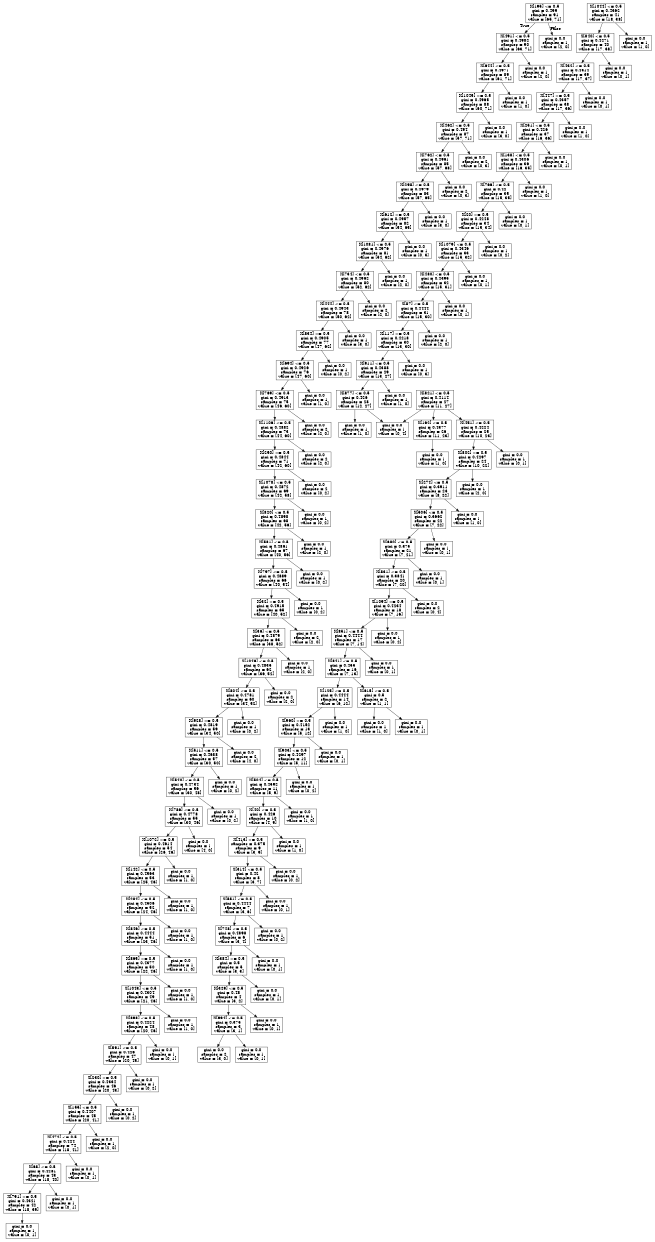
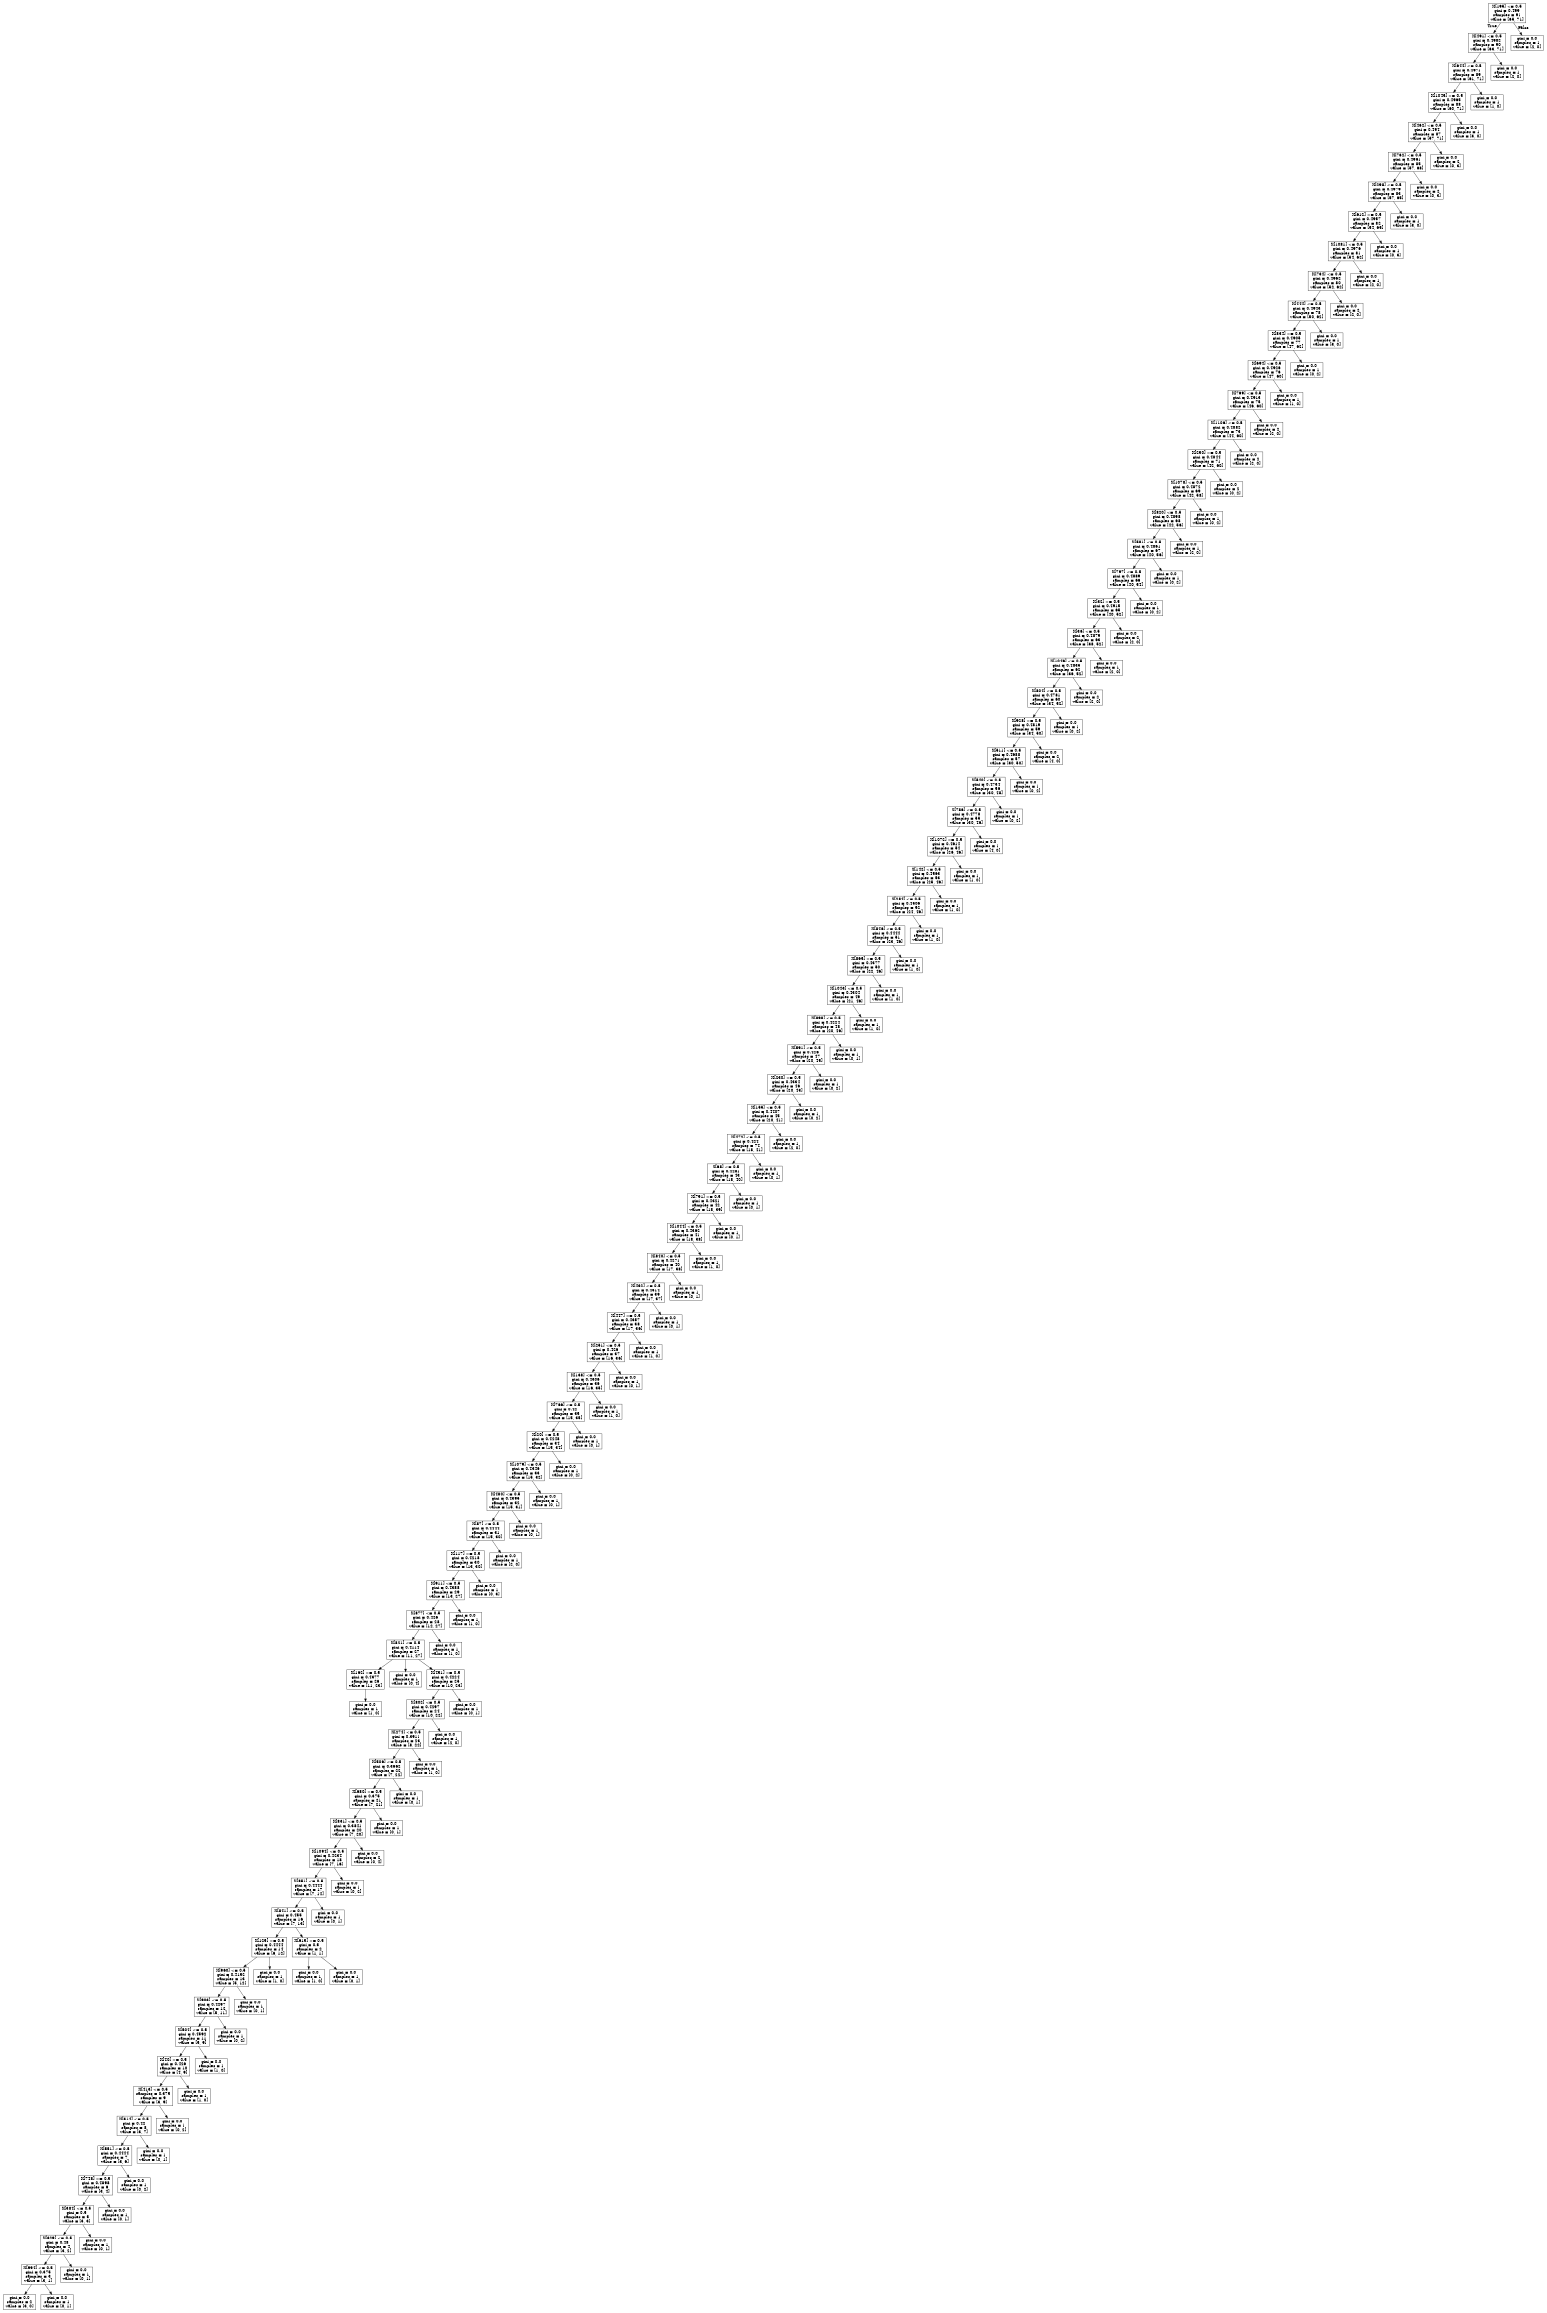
  digraph {
    node [shape=box]
    n1 [label="X[195] <= 0.5\ngini = 0.499\nsamples = 91\nvalue = [65, 71]"]
    n2 [label="X[491] <= 0.5\ngini = 0.4982\nsamples = 90\nvalue = [63, 71]"]
    n3 [label="gini = 0.0\nsamples = 1\nvalue = [2, 0]"]
    n4 [label="X[644] <= 0.5\ngini = 0.4971\nsamples = 89\nvalue = [61, 71]"]
    n5 [label="gini = 0.0\nsamples = 1\nvalue = [2, 0]"]
    n6 [label="X[1045] <= 0.5\ngini = 0.4965\nsamples = 88\nvalue = [60, 71]"]
    n7 [label="gini = 0.0\nsamples = 1\nvalue = [1, 0]"]
    n8 [label="X[462] <= 0.5\ngini = 0.494\nsamples = 87\nvalue = [57, 71]"]
    n9 [label="gini = 0.0\nsamples = 1\nvalue = [3, 0]"]
    n10 [label="X[762] <= 0.5\ngini = 0.4961\nsamples = 85\nvalue = [57, 68]"]
    n11 [label="gini = 0.0\nsamples = 2\nvalue = [0, 3]"]
    n12 [label="X[298] <= 0.5\ngini = 0.4979\nsamples = 83\nvalue = [57, 65]"]
    n13 [label="gini = 0.0\nsamples = 2\nvalue = [0, 3]"]
    n14 [label="X[612] <= 0.5\ngini = 0.4957\nsamples = 82\nvalue = [54, 65]"]
    n15 [label="gini = 0.0\nsamples = 1\nvalue = [3, 0]"]
    n16 [label="X[1081] <= 0.5\ngini = 0.4976\nsamples = 81\nvalue = [54, 62]"]
    n17 [label="gini = 0.0\nsamples = 1\nvalue = [0, 3]"]
    n18 [label="X[734] <= 0.5\ngini = 0.4962\nsamples = 80\nvalue = [52, 62]"]
    n19 [label="gini = 0.0\nsamples = 1\nvalue = [2, 0]"]
    n20 [label="X[444] <= 0.5\ngini = 0.4943\nsamples = 78\nvalue = [50, 62]"]
    n21 [label="gini = 0.0\nsamples = 2\nvalue = [2, 0]"]
    n22 [label="X[834] <= 0.5\ngini = 0.4905\nsamples = 77\nvalue = [47, 62]"]
    n23 [label="gini = 0.0\nsamples = 1\nvalue = [3, 0]"]
    n24 [label="X[694] <= 0.5\ngini = 0.4926\nsamples = 76\nvalue = [47, 60]"]
    n25 [label="gini = 0.0\nsamples = 1\nvalue = [0, 2]"]
    n26 [label="X[769] <= 0.5\ngini = 0.4913\nsamples = 75\nvalue = [46, 60]"]
    n27 [label="gini = 0.0\nsamples = 1\nvalue = [1, 0]"]
    n28 [label="X[1106] <= 0.5\ngini = 0.4882\nsamples = 73\nvalue = [44, 60]"]
    n29 [label="gini = 0.0\nsamples = 2\nvalue = [2, 0]"]
    n30 [label="X[250] <= 0.5\ngini = 0.4844\nsamples = 71\nvalue = [42, 60]"]
    n31 [label="gini = 0.0\nsamples = 2\nvalue = [2, 0]"]
    n32 [label="X[1078] <= 0.5\ngini = 0.4872\nsamples = 69\nvalue = [42, 58]"]
    n33 [label="gini = 0.0\nsamples = 2\nvalue = [0, 2]"]
    n34 [label="X[820] <= 0.5\ngini = 0.4898\nsamples = 68\nvalue = [42, 56]"]
    n35 [label="gini = 0.0\nsamples = 1\nvalue = [0, 2]"]
    n36 [label="X[581] <= 0.5\ngini = 0.4861\nsamples = 67\nvalue = [40, 56]"]
    n37 [label="gini = 0.0\nsamples = 1\nvalue = [2, 0]"]
    n38 [label="X[797] <= 0.5\ngini = 0.4889\nsamples = 66\nvalue = [40, 54]"]
    n39 [label="gini = 0.0\nsamples = 1\nvalue = [0, 2]"]
    n40 [label="X[32] <= 0.5\ngini = 0.4915\nsamples = 65\nvalue = [40, 52]"]
    n41 [label="gini = 0.0\nsamples = 1\nvalue = [0, 2]"]
    n42 [label="X[36] <= 0.5\ngini = 0.4879\nsamples = 63\nvalue = [38, 52]"]
    n43 [label="gini = 0.0\nsamples = 2\nvalue = [2, 0]"]
    n44 [label="X[1046] <= 0.5\ngini = 0.4835\nsamples = 62\nvalue = [36, 52]"]
    n45 [label="gini = 0.0\nsamples = 1\nvalue = [2, 0]"]
    n46 [label="X[804] <= 0.5\ngini = 0.4781\nsamples = 60\nvalue = [34, 52]"]
    n47 [label="gini = 0.0\nsamples = 2\nvalue = [2, 0]"]
    n48 [label="X[928] <= 0.5\ngini = 0.4819\nsamples = 59\nvalue = [34, 50]"]
    n49 [label="gini = 0.0\nsamples = 1\nvalue = [0, 2]"]
    n50 [label="X[511] <= 0.5\ngini = 0.4688\nsamples = 57\nvalue = [30, 50]"]
    n51 [label="gini = 0.0\nsamples = 2\nvalue = [4, 0]"]
    n52 [label="X[540] <= 0.5\ngini = 0.4734\nsamples = 56\nvalue = [30, 48]"]
    n53 [label="gini = 0.0\nsamples = 1\nvalue = [0, 2]"]
    n54 [label="X[786] <= 0.5\ngini = 0.4778\nsamples = 55\nvalue = [30, 46]"]
    n55 [label="gini = 0.0\nsamples = 1\nvalue = [0, 2]"]
    n56 [label="X[1072] <= 0.5\ngini = 0.4614\nsamples = 54\nvalue = [26, 46]"]
    n57 [label="gini = 0.0\nsamples = 1\nvalue = [4, 0]"]
    n58 [label="X[142] <= 0.5\ngini = 0.4563\nsamples = 53\nvalue = [25, 46]"]
    n59 [label="gini = 0.0\nsamples = 1\nvalue = [1, 0]"]
    n60 [label="X[284] <= 0.5\ngini = 0.4506\nsamples = 52\nvalue = [24, 46]"]
    n61 [label="gini = 0.0\nsamples = 1\nvalue = [1, 0]"]
    n62 [label="X[846] <= 0.5\ngini = 0.4444\nsamples = 51\nvalue = [23, 46]"]
    n63 [label="gini = 0.0\nsamples = 1\nvalue = [1, 0]"]
    n64 [label="X[865] <= 0.5\ngini = 0.4377\nsamples = 50\nvalue = [22, 46]"]
    n65 [label="gini = 0.0\nsamples = 1\nvalue = [1, 0]"]
    n66 [label="X[1043] <= 0.5\ngini = 0.4304\nsamples = 49\nvalue = [21, 46]"]
    n67 [label="gini = 0.0\nsamples = 1\nvalue = [1, 0]"]
    n68 [label="X[898] <= 0.5\ngini = 0.4224\nsamples = 48\nvalue = [20, 46]"]
    n69 [label="gini = 0.0\nsamples = 1\nvalue = [1, 0]"]
    n70 [label="X[591] <= 0.5\ngini = 0.426\nsamples = 47\nvalue = [20, 45]"]
    n71 [label="gini = 0.0\nsamples = 1\nvalue = [0, 1]"]
    n72 [label="X[230] <= 0.5\ngini = 0.4334\nsamples = 46\nvalue = [20, 43]"]
    n73 [label="gini = 0.0\nsamples = 1\nvalue = [0, 2]"]
    n74 [label="X[155] <= 0.5\ngini = 0.4407\nsamples = 45\nvalue = [20, 41]"]
    n75 [label="gini = 0.0\nsamples = 1\nvalue = [0, 2]"]
    n76 [label="X[472] <= 0.5\ngini = 0.424\nsamples = 74\nvalue = [18, 41]"]
    n77 [label="gini = 0.0\nsamples = 1\nvalue = [2, 0]"]
    n78 [label="X[68] <= 0.5\ngini = 0.4281\nsamples = 43\nvalue = [18, 40]"]
    n79 [label="gini = 0.0\nsamples = 1\nvalue = [0, 1]"]
    n80 [label="X[791] <= 0.5\ngini = 0.4321\nsamples = 42\nvalue = [18, 39]"]
    n81 [label="gini = 0.0\nsamples = 1\nvalue = [0, 1]"]
    n82 [label="X[1044] <= 0.5\ngini = 0.4362\nsamples = 41\nvalue = [18, 38]"]
    n83 [label="gini = 0.0\nsamples = 1\nvalue = [0, 1]"]
    n84 [label="X[840] <= 0.5\ngini = 0.4271\nsamples = 40\nvalue = [17, 38]"]
    n85 [label="gini = 0.0\nsamples = 1\nvalue = [1, 0]"]
    n86 [label="X[432] <= 0.5\ngini = 0.4314\nsamples = 39\nvalue = [17, 37]"]
    n87 [label="gini = 0.0\nsamples = 1\nvalue = [0, 1]"]
    n88 [label="X[447] <= 0.5\ngini = 0.4357\nsamples = 38\nvalue = [17, 36]"]
    n89 [label="gini = 0.0\nsamples = 1\nvalue = [0, 1]"]
    n90 [label="X[251] <= 0.5\ngini = 0.426\nsamples = 37\nvalue = [16, 36]"]
    n91 [label="gini = 0.0\nsamples = 1\nvalue = [1, 0]"]
    n92 [label="X[138] <= 0.5\ngini = 0.4306\nsamples = 36\nvalue = [16, 35]"]
    n93 [label="gini = 0.0\nsamples = 1\nvalue = [0, 1]"]
    n94 [label="X[766] <= 0.5\ngini = 0.42\nsamples = 35\nvalue = [15, 35]"]
    n95 [label="gini = 0.0\nsamples = 1\nvalue = [1, 0]"]
    n96 [label="X[20] <= 0.5\ngini = 0.4248\nsamples = 34\nvalue = [15, 34]"]
    n97 [label="gini = 0.0\nsamples = 1\nvalue = [0, 1]"]
    n98 [label="X[1079] <= 0.5\ngini = 0.4346\nsamples = 33\nvalue = [15, 32]"]
    n99 [label="gini = 0.0\nsamples = 1\nvalue = [0, 2]"]
    n100 [label="X[480] <= 0.5\ngini = 0.4395\nsamples = 32\nvalue = [15, 31]"]
    n101 [label="gini = 0.0\nsamples = 1\nvalue = [0, 1]"]
    n102 [label="X[87] <= 0.5\ngini = 0.4444\nsamples = 31\nvalue = [15, 30]"]
    n103 [label="gini = 0.0\nsamples = 1\nvalue = [0, 1]"]
    n104 [label="X[117] <= 0.5\ngini = 0.4218\nsamples = 30\nvalue = [13, 30]"]
    n105 [label="gini = 0.0\nsamples = 1\nvalue = [2, 0]"]
    n106 [label="X[911] <= 0.5\ngini = 0.4388\nsamples = 29\nvalue = [13, 27]"]
    n107 [label="gini = 0.0\nsamples = 1\nvalue = [0, 3]"]
    n108 [label="X[877] <= 0.5\ngini = 0.426\nsamples = 28\nvalue = [12, 27]"]
    n109 [label="gini = 0.0\nsamples = 1\nvalue = [1, 0]"]
    n110 [label="X[821] <= 0.5\ngini = 0.4114\nsamples = 27\nvalue = [11, 27]"]
    n111 [label="gini = 0.0\nsamples = 1\nvalue = [1, 0]"]
    n112 [label="X[162] <= 0.5\ngini = 0.4377\nsamples = 26\nvalue = [11, 23]"]
    n113 [label="gini = 0.0\nsamples = 1\nvalue = [0, 4]"]
    n114 [label="X[451] <= 0.5\ngini = 0.4224\nsamples = 25\nvalue = [10, 23]"]
    n115 [label="gini = 0.0\nsamples = 1\nvalue = [1, 0]"]
    n116 [label="X[802] <= 0.5\ngini = 0.4297\nsamples = 24\nvalue = [10, 22]"]
    n117 [label="gini = 0.0\nsamples = 1\nvalue = [0, 1]"]
    n118 [label="X[274] <= 0.5\ngini = 0.3911\nsamples = 23\nvalue = [8, 22]"]
    n119 [label="gini = 0.0\nsamples = 1\nvalue = [2, 0]"]
    n120 [label="X[506] <= 0.5\ngini = 0.3662\nsamples = 22\nvalue = [7, 22]"]
    n121 [label="gini = 0.0\nsamples = 1\nvalue = [1, 0]"]
    n122 [label="X[680] <= 0.5\ngini = 0.375\nsamples = 21\nvalue = [7, 21]"]
    n123 [label="gini = 0.0\nsamples = 1\nvalue = [0, 1]"]
    n124 [label="X[831] <= 0.5\ngini = 0.3841\nsamples = 20\nvalue = [7, 20]"]
    n125 [label="gini = 0.0\nsamples = 1\nvalue = [0, 1]"]
    n126 [label="X[1094] <= 0.5\ngini = 0.4234\nsamples = 18\nvalue = [7, 16]"]
    n127 [label="gini = 0.0\nsamples = 2\nvalue = [0, 4]"]
    n128 [label="X[851] <= 0.5\ngini = 0.4444\nsamples = 17\nvalue = [7, 14]"]
    n129 [label="gini = 0.0\nsamples = 1\nvalue = [0, 2]"]
    n130 [label="X[841] <= 0.5\ngini = 0.455\nsamples = 16\nvalue = [7, 13]"]
    n131 [label="gini = 0.0\nsamples = 1\nvalue = [0, 1]"]
    n132 [label="X[125] <= 0.5\ngini = 0.4444\nsamples = 14\nvalue = [6, 12]"]
    n133 [label="X[615] <= 0.5\ngini = 0.5\nsamples = 2\nvalue = [1, 1]"]
    n134 [label="X[960] <= 0.5\ngini = 0.4152\nsamples = 13\nvalue = [5, 12]"]
    n135 [label="gini = 0.0\nsamples = 1\nvalue = [1, 0]"]
    n136 [label="gini = 0.0\nsamples = 1\nvalue = [1, 0]"]
    n137 [label="gini = 0.0\nsamples = 1\nvalue = [0, 1]"]
    n138 [label="X[903] <= 0.5\ngini = 0.4297\nsamples = 12\nvalue = [5, 11]"]
    n139 [label="gini = 0.0\nsamples = 1\nvalue = [0, 1]"]
    n140 [label="X[504] <= 0.5\ngini = 0.4592\nsamples = 11\nvalue = [5, 9]"]
    n141 [label="gini = 0.0\nsamples = 1\nvalue = [0, 2]"]
    n142 [label="X[40] <= 0.5\ngini = 0.426\nsamples = 10\nvalue = [4, 9]"]
    n143 [label="gini = 0.0\nsamples = 1\nvalue = [1, 0]"]
    n144 [label="X[413] <= 0.5\nsamples = 0.375\nsamples = 9\nvalue = [3, 9]"]
    n145 [label="gini = 0.0\nsamples = 1\nvalue = [1, 0]"]
    n146 [label="X[314] <= 0.5\ngini = 0.42\nsamples = 8\nvalue = [3, 7]"]
    n147 [label="gini = 0.0\nsamples = 1\nvalue = [0, 2]"]
    n148 [label="X[551] <= 0.5\ngini = 0.4444\nsamples = 7\nvalue = [3, 6]"]
    n149 [label="gini = 0.0\nsamples = 1\nvalue = [0, 1]"]
    n150 [label="X[748] <= 0.5\ngini = 0.4898\nsamples = 6\nvalue = [3, 4]"]
    n151 [label="gini = 0.0\nsamples = 1\nvalue = [0, 2]"]
    n152 [label="X[384] <= 0.5\ngini = 0.5\nsamples = 5\nvalue = [3, 3]"]
    n153 [label="gini = 0.0\nsamples = 1\nvalue = [0, 1]"]
    n154 [label="X[329] <= 0.5\ngini = 0.48\nsamples = 4\nvalue = [3, 2]"]
    n155 [label="gini = 0.0\nsamples = 1\nvalue = [0, 1]"]
    n156 [label="X[994] <= 0.5\ngini = 0.375\nsamples = 3\nvalue = [3, 1]"]
    n157 [label="gini = 0.0\nsamples = 1\nvalue = [0, 1]"]
    n158 [label="gini = 0.0\nsamples = 2\nvalue = [3, 0]"]
    n159 [label="gini = 0.0\nsamples = 1\nvalue = [0, 1]"]
    n1 -> n2 [headlabel=True labelangle=45 labeldistance=2.5]
    n1 -> n3 [headlabel=False labelangle=-45 labeldistance=2.5]
    n2 -> n4
    n2 -> n5
    n4 -> n6
    n4 -> n7
    n6 -> n8
    n6 -> n9
    n8 -> n10
    n8 -> n11
    n10 -> n12
    n10 -> n13
    n12 -> n14
    n12 -> n15
    n14 -> n16
    n14 -> n17
    n16 -> n18
    n16 -> n19
    n18 -> n20
    n18 -> n21
    n20 -> n22
    n20 -> n23
    n22 -> n24
    n22 -> n25
    n24 -> n26
    n24 -> n27
    n26 -> n28
    n26 -> n29
    n28 -> n30
    n28 -> n31
    n30 -> n32
    n30 -> n33
    n32 -> n34
    n32 -> n35
    n34 -> n36
    n34 -> n37
    n36 -> n38
    n36 -> n39
    n38 -> n40
    n38 -> n41
    n40 -> n42
    n40 -> n43
    n42 -> n44
    n42 -> n45
    n44 -> n46
    n44 -> n47
    n46 -> n48
    n46 -> n49
    n48 -> n50
    n48 -> n51
    n50 -> n52
    n50 -> n53
    n52 -> n54
    n52 -> n55
    n54 -> n56
    n54 -> n57
    n56 -> n58
    n56 -> n59
    n58 -> n60
    n58 -> n61
    n60 -> n62
    n60 -> n63
    n62 -> n64
    n62 -> n65
    n64 -> n66
    n64 -> n67
    n66 -> n68
    n66 -> n69
    n68 -> n70
    n68 -> n71
    n70 -> n72
    n70 -> n73
    n72 -> n74
    n72 -> n75
    n74 -> n76
    n74 -> n77
    n76 -> n78
    n76 -> n79
    n78 -> n80
    n78 -> n81
+   n80 -> n82
    n80 -> n83
    n82 -> n84
    n82 -> n85
    n84 -> n86
    n84 -> n87
    n86 -> n88
    n86 -> n89
    n88 -> n90
    n88 -> n91
    n90 -> n92
    n90 -> n93
    n92 -> n94
    n92 -> n95
    n94 -> n96
    n94 -> n97
    n96 -> n98
    n96 -> n99
    n98 -> n100
    n98 -> n101
    n100 -> n102
    n100 -> n103
    n102 -> n104
    n102 -> n105
    n104 -> n106
    n104 -> n107
    n106 -> n108
    n106 -> n109
-   n108 -> n113
+   n108 -> n110
    n108 -> n111
    n110 -> n112
    n110 -> n113
    n110 -> n114
    n112 -> n115
    n114 -> n116
    n114 -> n117
    n116 -> n118
    n116 -> n119
    n118 -> n120
    n118 -> n121
    n120 -> n122
    n120 -> n123
    n122 -> n124
    n122 -> n125
    n124 -> n126
    n124 -> n127
    n126 -> n128
    n126 -> n129
    n128 -> n130
    n128 -> n131
    n130 -> n132
    n130 -> n133
    n132 -> n134
    n132 -> n135
    n133 -> n136
    n133 -> n137
    n134 -> n138
    n134 -> n139
    n138 -> n140
    n138 -> n141
    n140 -> n142
    n140 -> n143
    n142 -> n144
    n142 -> n145
    n144 -> n146
    n144 -> n147
    n146 -> n148
    n146 -> n149
    n148 -> n150
    n148 -> n151
    n150 -> n152
    n150 -> n153
    n152 -> n154
    n152 -> n155
    n154 -> n156
    n154 -> n157
    n156 -> n158
    n156 -> n159
  }
